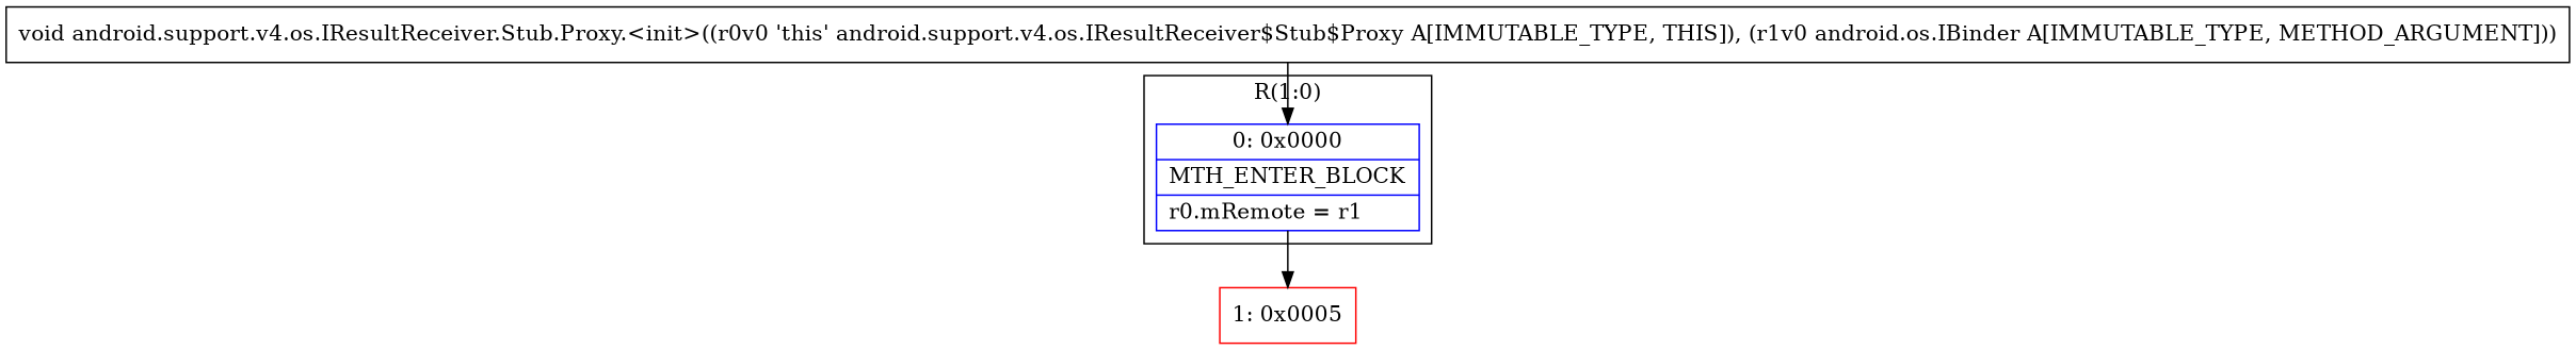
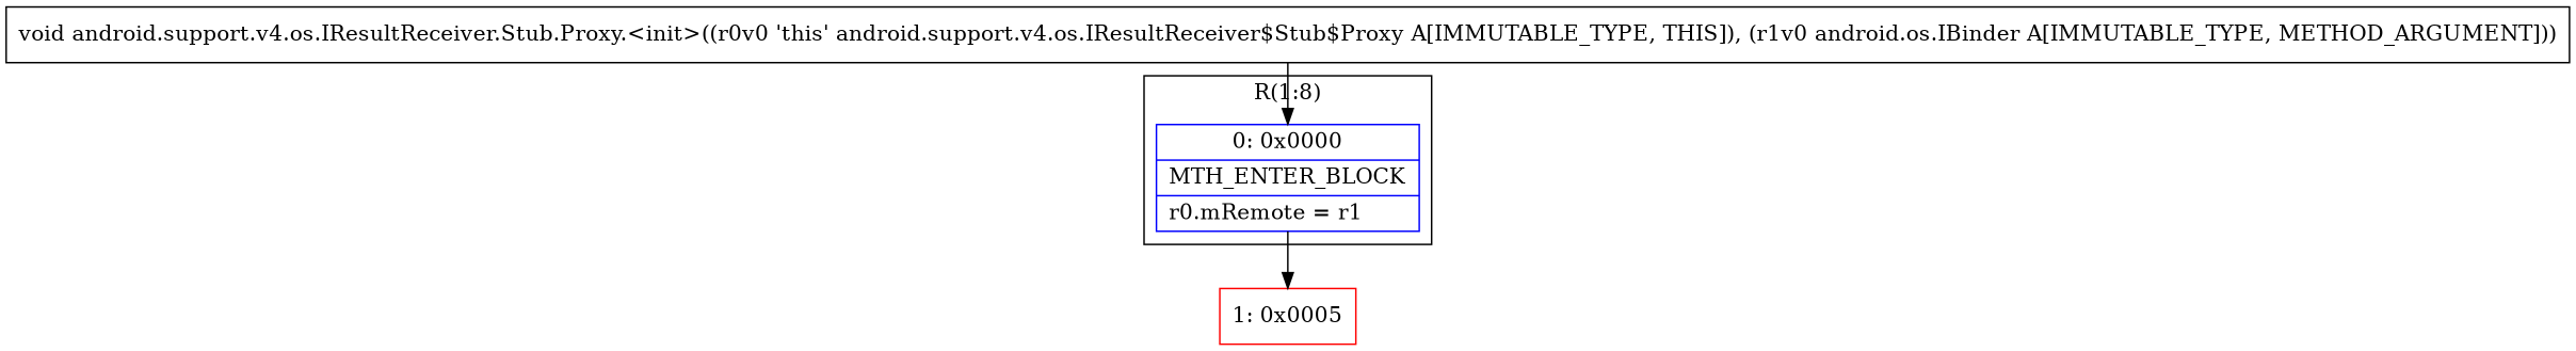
  digraph {
    node [shape=record]
    n1 [color=blue label="{0\:\ 0x0000|MTH_ENTER_BLOCK\l|r0.mRemote = r1\l}"]
    n2 [color=red label="{1\:\ 0x0005}"]
    n3 [label="{void android.support.v4.os.IResultReceiver.Stub.Proxy.\<init\>((r0v0 'this' android.support.v4.os.IResultReceiver$Stub$Proxy A[IMMUTABLE_TYPE, THIS]), (r1v0 android.os.IBinder A[IMMUTABLE_TYPE, METHOD_ARGUMENT])) }"]
    subgraph cluster_1 {
-     label="R(1:0)"
+     label="R(1:8)"
      n1
    }
    n1 -> n2
    n3 -> n1
  }
